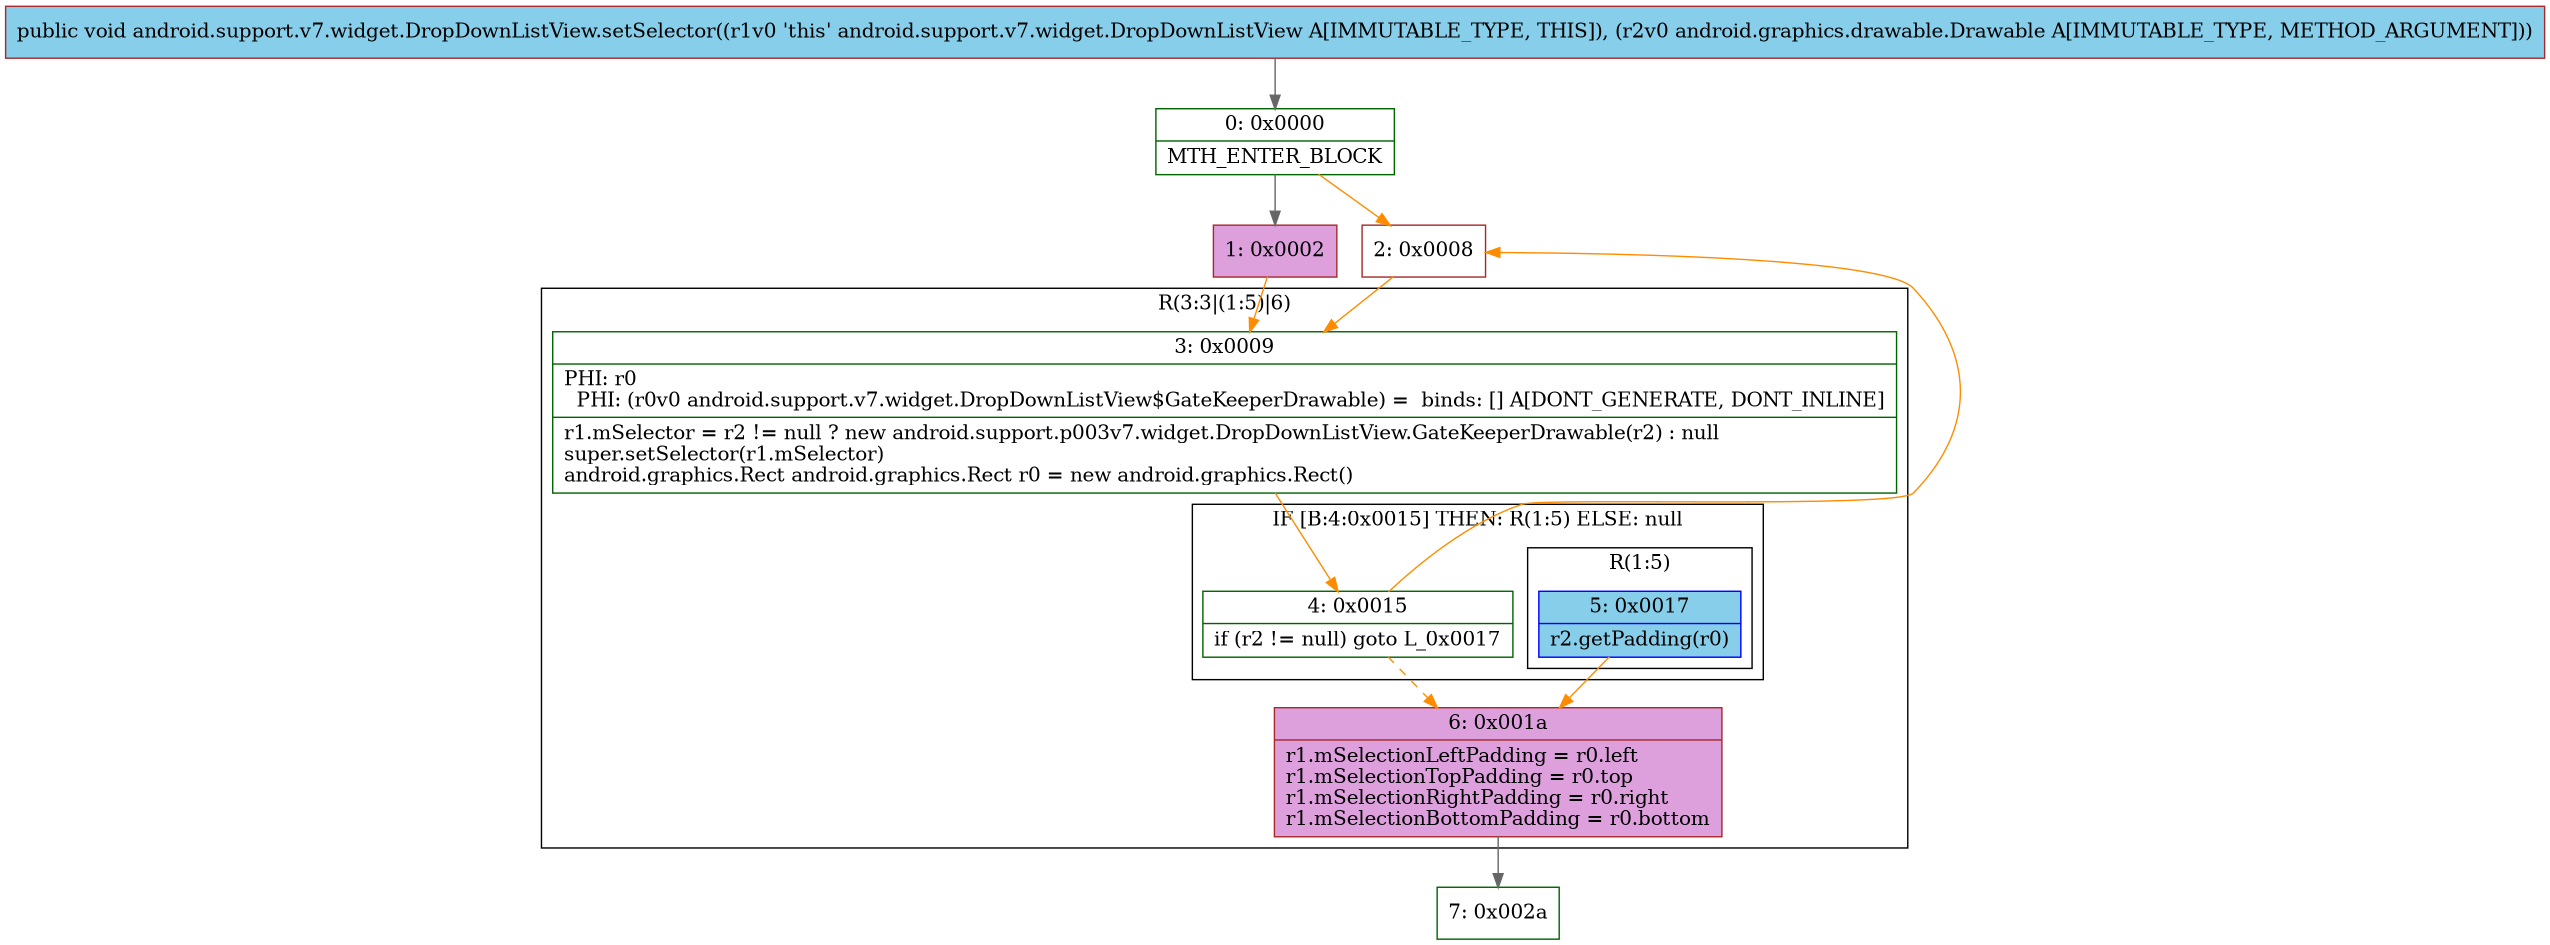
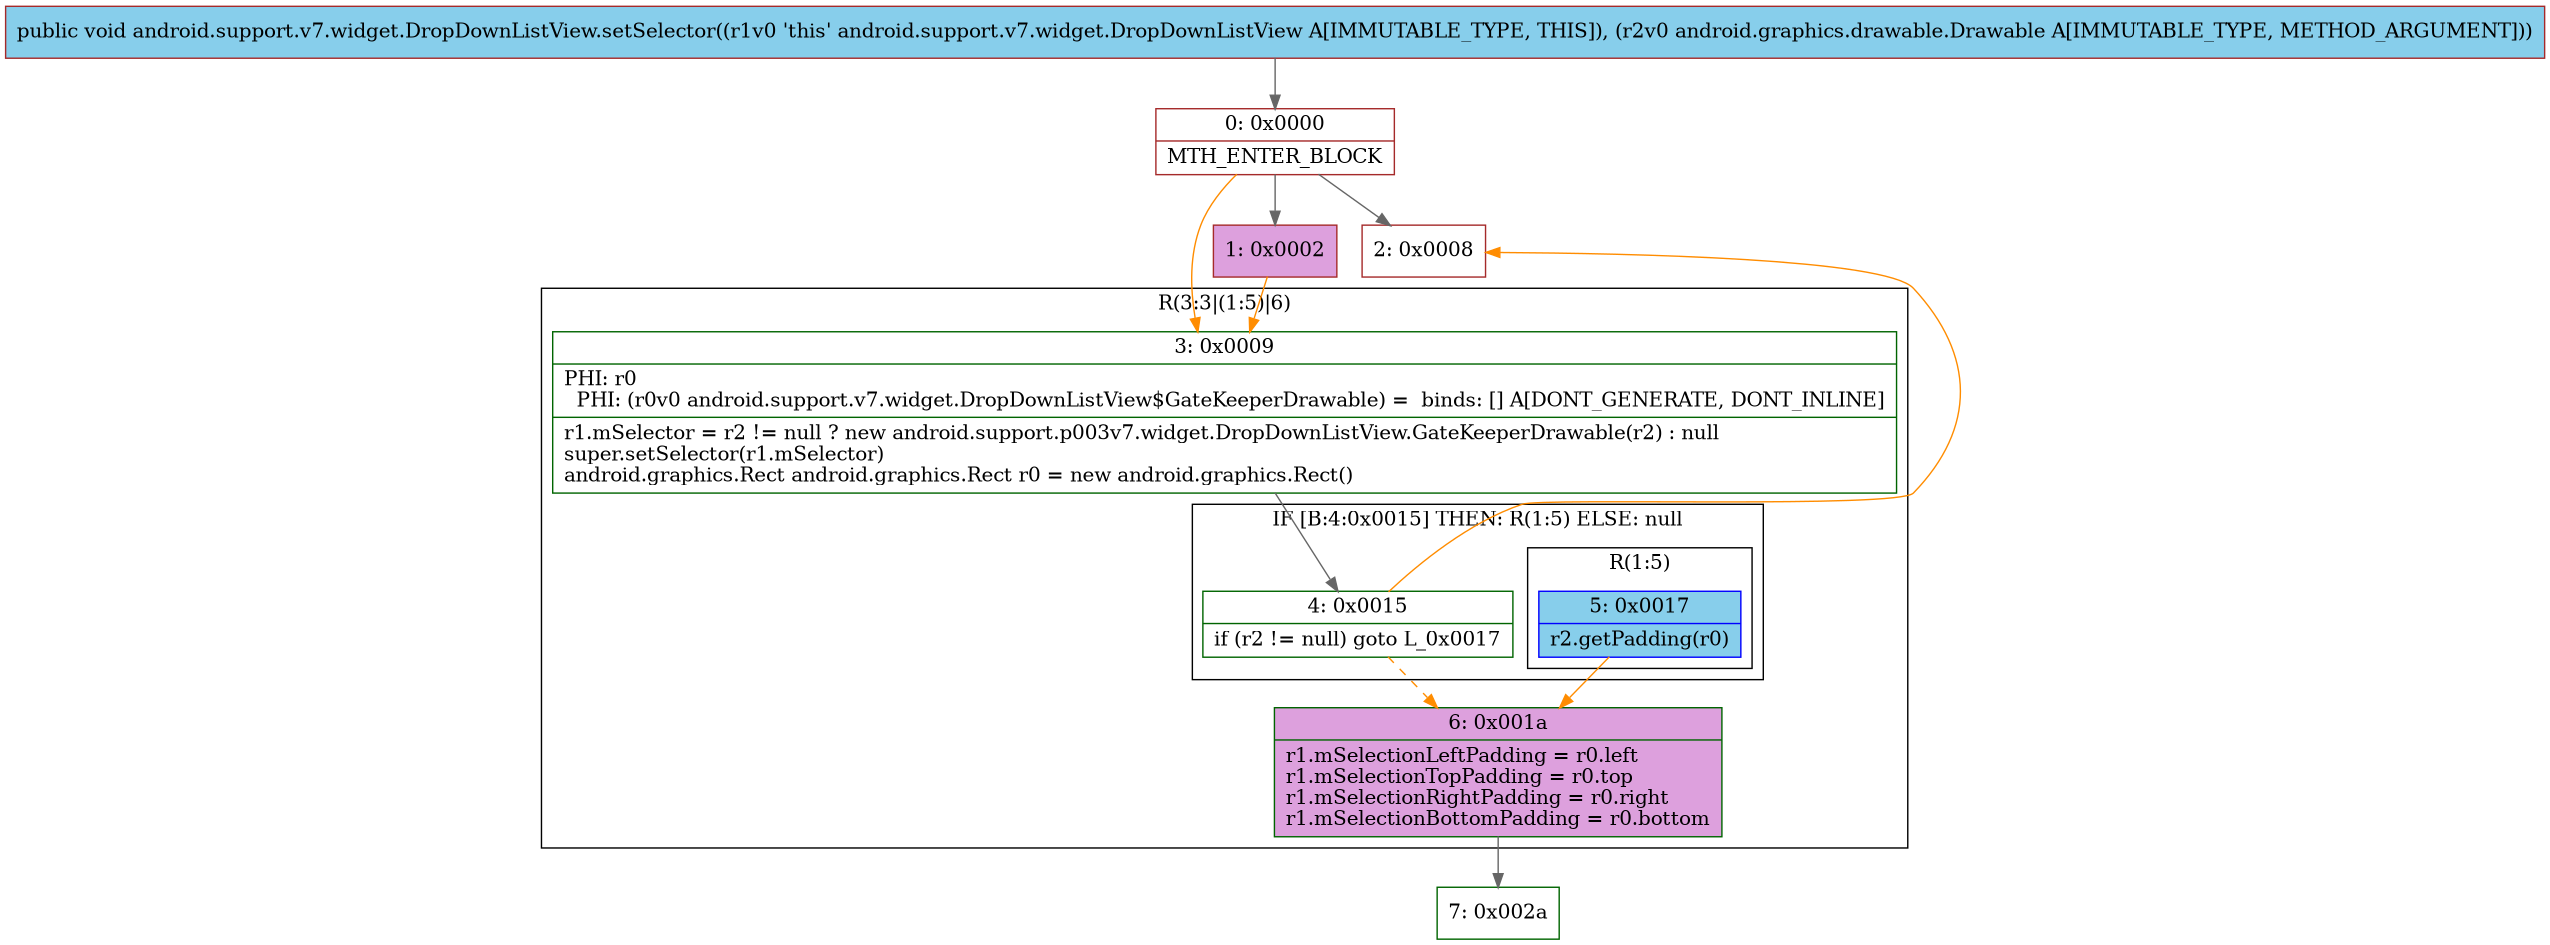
  digraph {
    node [color=brown fillcolor=white shape=record style=filled]
    edge [color=darkorange]
    n1 [color=blue fillcolor=skyblue label="{5\:\ 0x0017|r2.getPadding(r0)\l}"]
    n2 [color=darkgreen label="{4\:\ 0x0015|if (r2 != null) goto L_0x0017\l}"]
    n3 [color=darkgreen label="{3\:\ 0x0009|PHI: r0 \l  PHI: (r0v0 android.support.v7.widget.DropDownListView$GateKeeperDrawable) =  binds: [] A[DONT_GENERATE, DONT_INLINE]\l|r1.mSelector = r2 != null ? new android.support.p003v7.widget.DropDownListView.GateKeeperDrawable(r2) : null\lsuper.setSelector(r1.mSelector)\landroid.graphics.Rect android.graphics.Rect r0 = new android.graphics.Rect()\l}"]
-   n4 [fillcolor=plum label="{6\:\ 0x001a|r1.mSelectionLeftPadding = r0.left\lr1.mSelectionTopPadding = r0.top\lr1.mSelectionRightPadding = r0.right\lr1.mSelectionBottomPadding = r0.bottom\l}"]
+   n4 [color=darkgreen fillcolor=plum label="{6\:\ 0x001a|r1.mSelectionLeftPadding = r0.left\lr1.mSelectionTopPadding = r0.top\lr1.mSelectionRightPadding = r0.right\lr1.mSelectionBottomPadding = r0.bottom\l}"]
    n5 [label="{2\:\ 0x0008}"]
    n6 [color=darkgreen label="{7\:\ 0x002a}"]
-   n7 [color=darkgreen label="{0\:\ 0x0000|MTH_ENTER_BLOCK\l}"]
+   n7 [label="{0\:\ 0x0000|MTH_ENTER_BLOCK\l}"]
    n8 [fillcolor=plum label="{1\:\ 0x0002}"]
    n9 [fillcolor=skyblue label="{public void android.support.v7.widget.DropDownListView.setSelector((r1v0 'this' android.support.v7.widget.DropDownListView A[IMMUTABLE_TYPE, THIS]), (r2v0 android.graphics.drawable.Drawable A[IMMUTABLE_TYPE, METHOD_ARGUMENT])) }"]
    subgraph cluster_1 {
      label="R(3:3|(1:5)|6)"
      n3
      n4
      subgraph cluster_2 {
        label="IF [B:4:0x0015] THEN: R(1:5) ELSE: null"
        n2
        subgraph cluster_3 {
          label="R(1:5)"
          n1
        }
      }
    }
    n1 -> n4
    n2 -> n4 [style=dashed]
    n2 -> n5
-   n3 -> n2
+   n3 -> n2 [color=gray40]
    n4 -> n6 [color=gray40]
-   n5 -> n3
-   n7 -> n5
+   n7 -> n3
+   n7 -> n5 [color=gray40]
    n7 -> n8 [color=gray40]
    n8 -> n3
    n9 -> n7 [color=gray40]
  }
